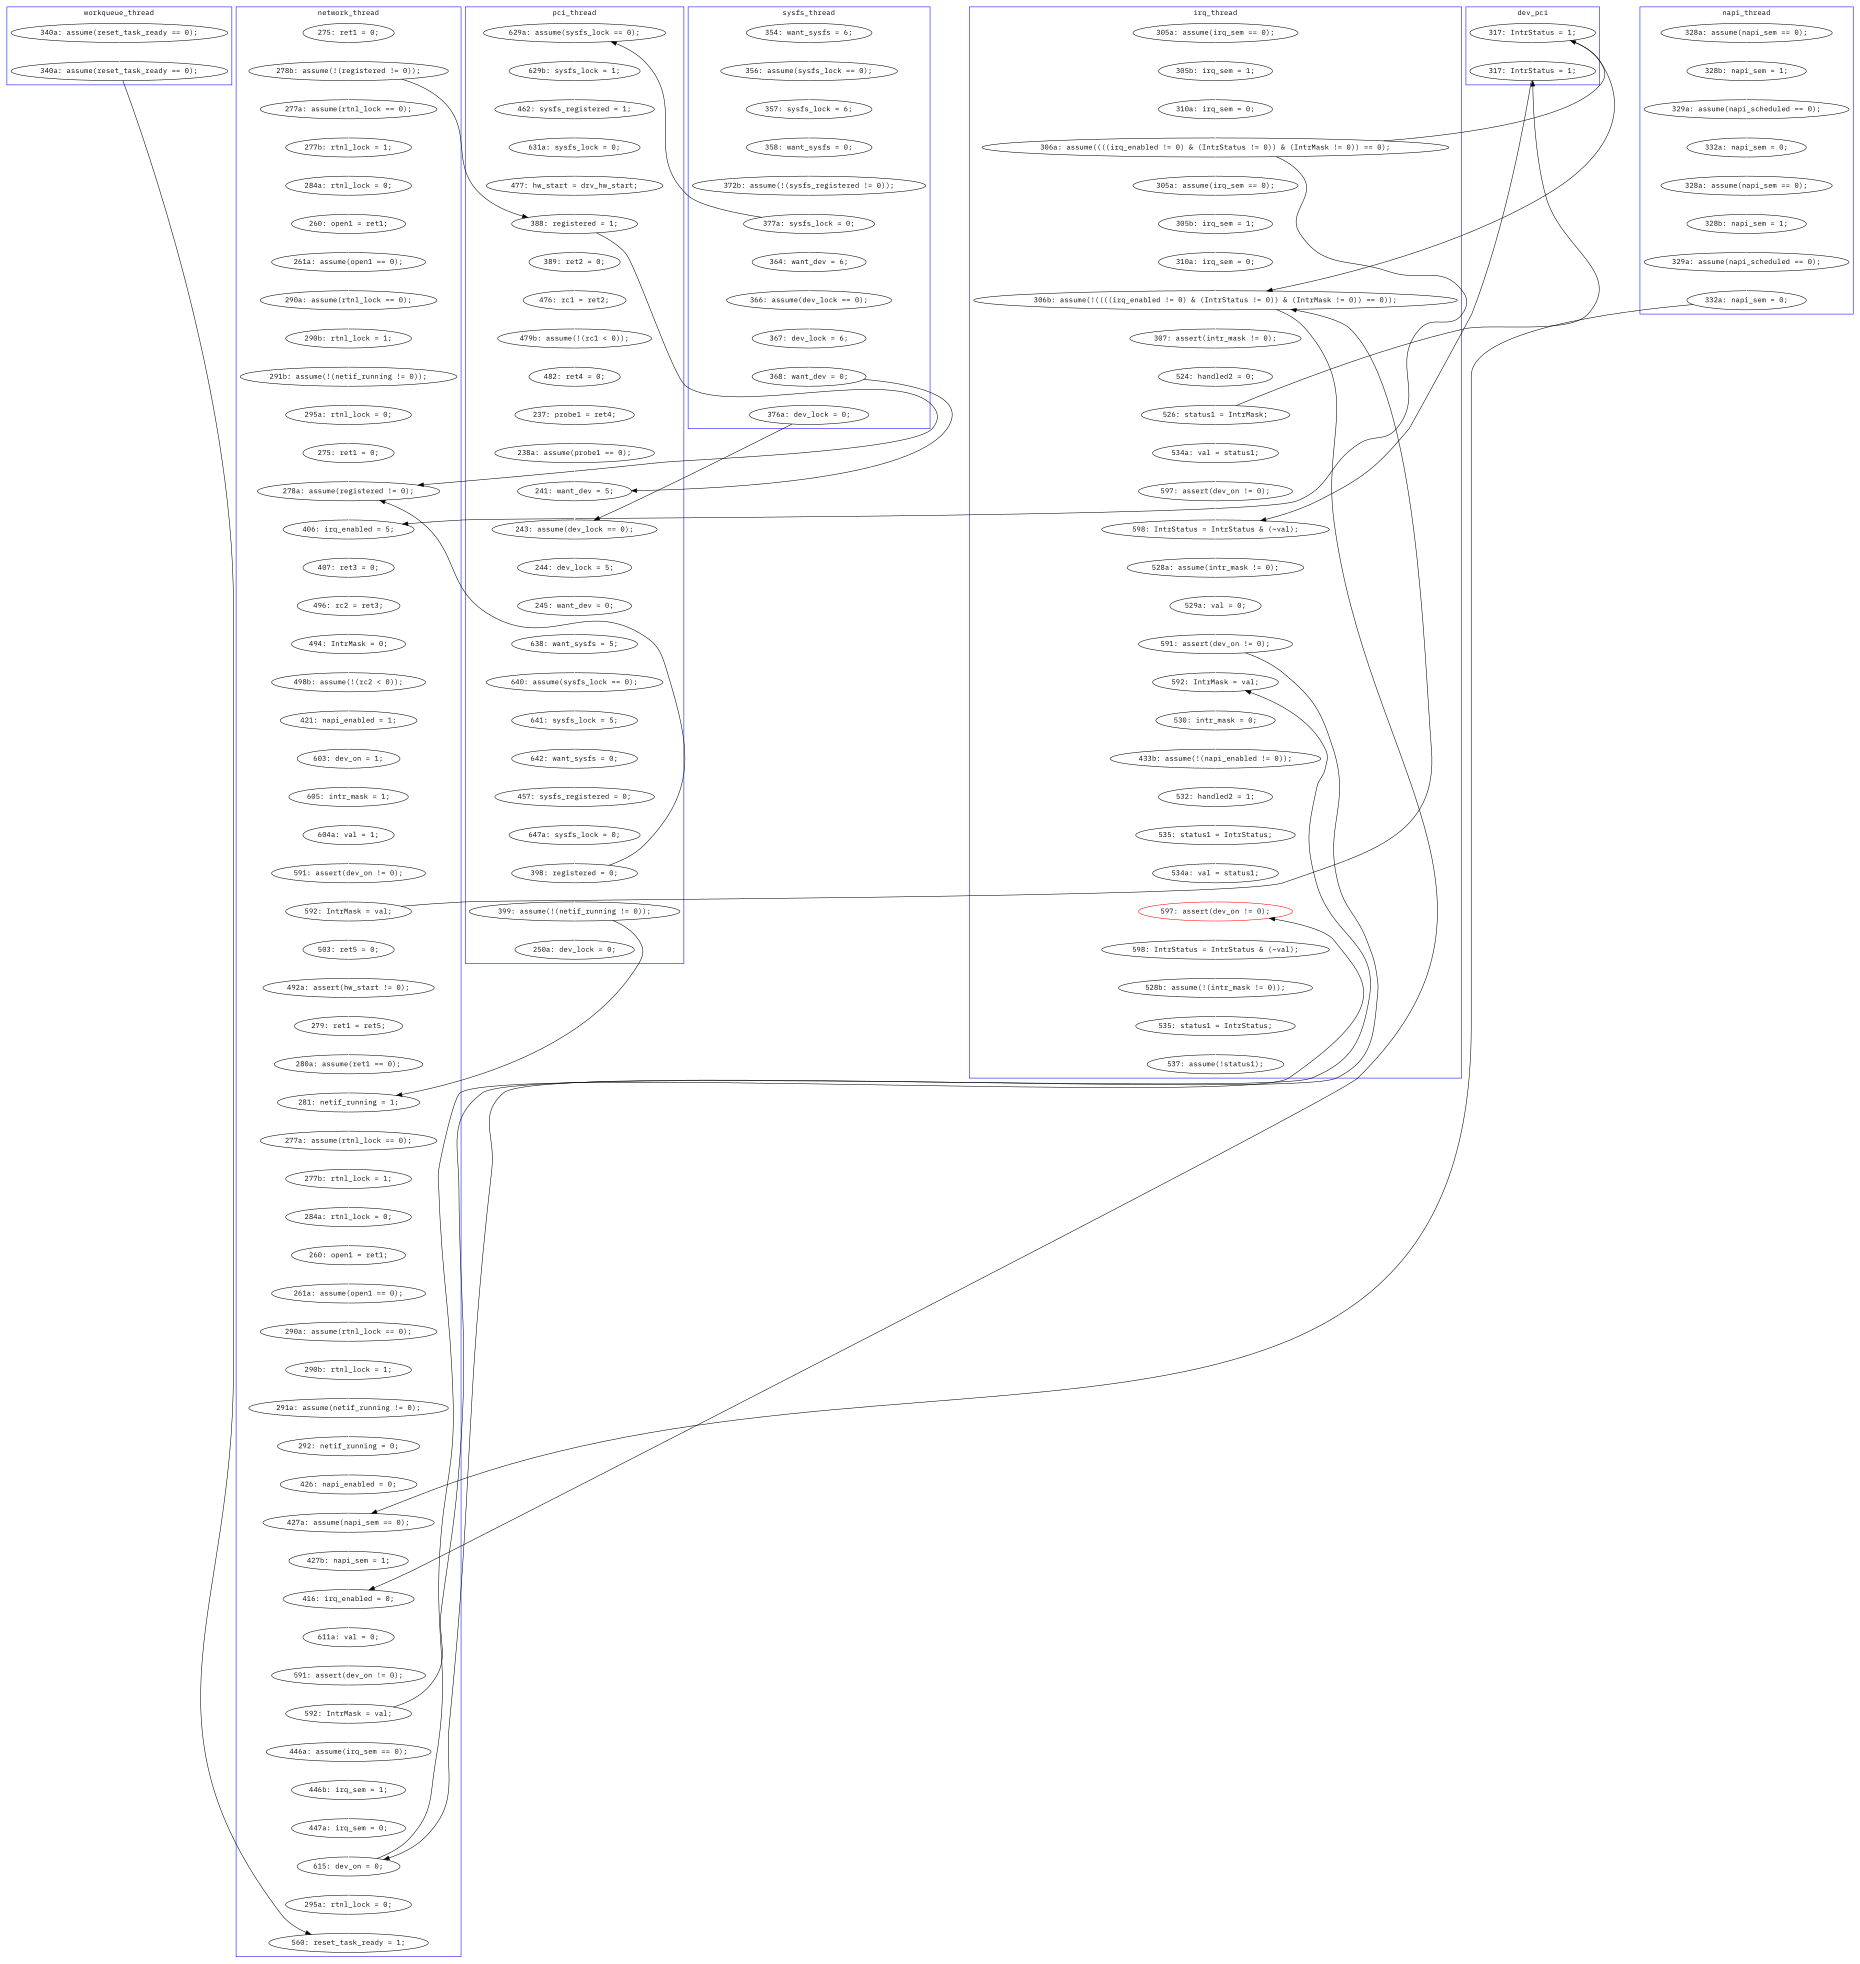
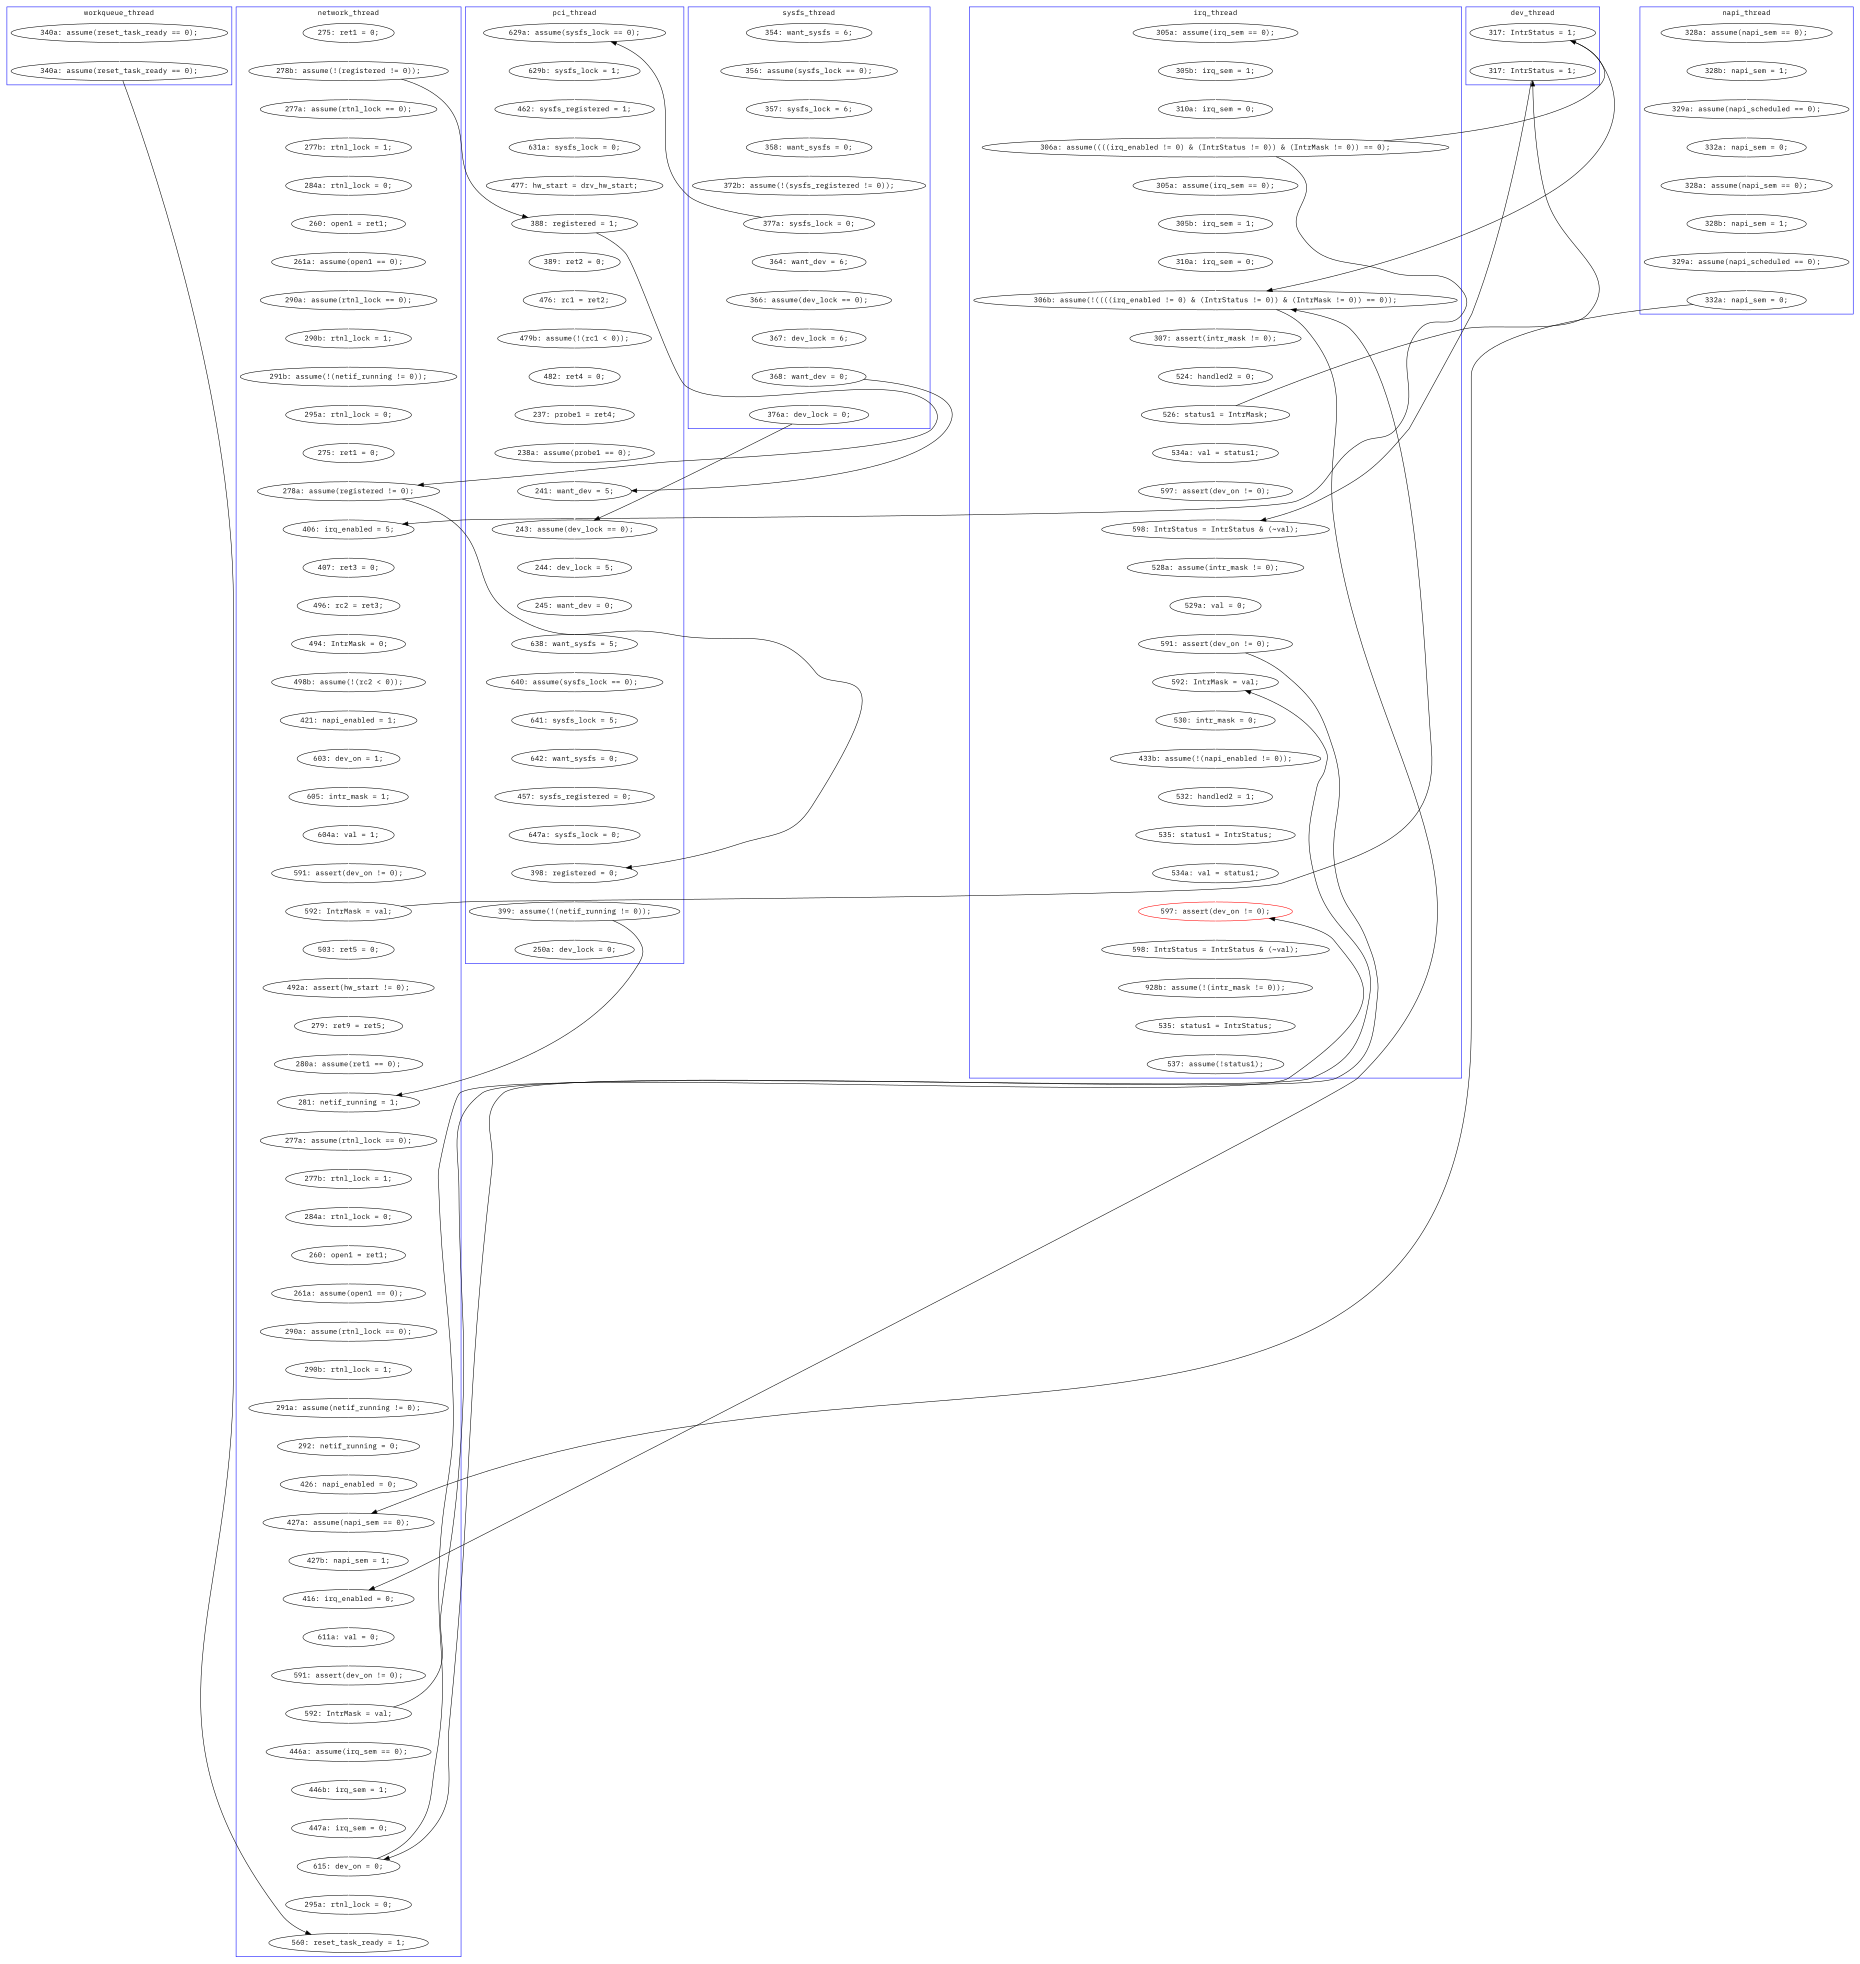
  digraph {
    fontname="IBM Plex Mono"
    node [fontname="IBM Plex Mono"]
    edge [color=white fontname="IBM Plex Mono" style=solid]
    n1 [label="328b: napi_sem = 1;"]
    n2 [label="329a: assume(napi_scheduled == 0);"]
    n3 [label="328a: assume(napi_sem == 0);"]
    n4 [label="328b: napi_sem = 1;"]
    n5 [label="332a: napi_sem = 0;"]
    n6 [label="332a: napi_sem = 0;"]
    n7 [label="328a: assume(napi_sem == 0);"]
    n8 [label="329a: assume(napi_scheduled == 0);"]
    n9 [label="340a: assume(reset_task_ready == 0);"]
    n10 [label="340a: assume(reset_task_ready == 0);"]
    n11 [label="317: IntrStatus = 1;"]
    n12 [label="317: IntrStatus = 1;"]
    n13 [label="306a: assume((((irq_enabled != 0) & (IntrStatus != 0)) & (IntrMask != 0)) == 0);"]
-   n14 [label="528b: assume(!(intr_mask != 0));"]
+   n14 [label="928b: assume(!(intr_mask != 0));"]
    n15 [label="535: status1 = IntrStatus;"]
    n16 [label="310a: irq_sem = 0;"]
    n17 [label="306b: assume(!((((irq_enabled != 0) & (IntrStatus != 0)) & (IntrMask != 0)) == 0));"]
    n18 [label="532: handled2 = 1;"]
    n19 [label="535: status1 = IntrStatus;"]
    n20 [label="597: assert(dev_on != 0);"]
    n21 [label="598: IntrStatus = IntrStatus & (~val);"]
    n22 [label="534a: val = status1;"]
    n23 [label="530: intr_mask = 0;"]
    n24 [label="433b: assume(!(napi_enabled != 0));"]
    n25 [label="591: assert(dev_on != 0);"]
    n26 [label="592: IntrMask = val;"]
    n27 [label="526: status1 = IntrMask;"]
    n28 [label="528a: assume(intr_mask != 0);"]
    n29 [label="305a: assume(irq_sem == 0);"]
    n30 [label="534a: val = status1;"]
    n31 [label="305b: irq_sem = 1;"]
    n32 [label="598: IntrStatus = IntrStatus & (~val);"]
    n33 [label="310a: irq_sem = 0;"]
    n34 [label="537: assume(!status1);"]
    n35 [label="305b: irq_sem = 1;"]
    n36 [color=red label="597: assert(dev_on != 0);"]
    n37 [label="529a: val = 0;"]
    n38 [label="307: assert(intr_mask != 0);"]
    n39 [label="524: handled2 = 0;"]
    n40 [label="305a: assume(irq_sem == 0);"]
    n41 [label="376a: dev_lock = 0;"]
    n42 [label="356: assume(sysfs_lock == 0);"]
    n43 [label="357: sysfs_lock = 6;"]
    n44 [label="358: want_sysfs = 0;"]
    n45 [label="372b: assume(!(sysfs_registered != 0));"]
    n46 [label="368: want_dev = 0;"]
    n47 [label="377a: sysfs_lock = 0;"]
    n48 [label="364: want_dev = 6;"]
    n49 [label="354: want_sysfs = 6;"]
    n50 [label="366: assume(dev_lock == 0);"]
    n51 [label="367: dev_lock = 6;"]
    n52 [label="457: sysfs_registered = 0;"]
    n53 [label="647a: sysfs_lock = 0;"]
    n54 [label="642: want_sysfs = 0;"]
    n55 [label="243: assume(dev_lock == 0);"]
    n56 [label="245: want_dev = 0;"]
    n57 [label="638: want_sysfs = 5;"]
    n58 [label="388: registered = 1;"]
    n59 [label="389: ret2 = 0;"]
    n60 [label="476: rc1 = ret2;"]
    n61 [label="241: want_dev = 5;"]
    n62 [label="479b: assume(!(rc1 < 0));"]
    n63 [label="237: probe1 = ret4;"]
    n64 [label="238a: assume(probe1 == 0);"]
    n65 [label="640: assume(sysfs_lock == 0);"]
    n66 [label="641: sysfs_lock = 5;"]
    n67 [label="399: assume(!(netif_running != 0));"]
    n68 [label="250a: dev_lock = 0;"]
    n69 [label="482: ret4 = 0;"]
    n70 [label="477: hw_start = drv_hw_start;"]
    n71 [label="629b: sysfs_lock = 1;"]
    n72 [label="462: sysfs_registered = 1;"]
    n73 [label="244: dev_lock = 5;"]
    n74 [label="398: registered = 0;"]
    n75 [label="629a: assume(sysfs_lock == 0);"]
    n76 [label="631a: sysfs_lock = 0;"]
    n77 [label="275: ret1 = 0;"]
    n78 [label="278a: assume(registered != 0);"]
    n79 [label="503: ret5 = 0;"]
    n80 [label="492a: assert(hw_start != 0);"]
    n81 [label="427a: assume(napi_sem == 0);"]
    n82 [label="427b: napi_sem = 1;"]
    n83 [label="591: assert(dev_on != 0);"]
    n84 [label="592: IntrMask = val;"]
    n85 [label="278b: assume(!(registered != 0));"]
    n86 [label="591: assert(dev_on != 0);"]
    n87 [label="592: IntrMask = val;"]
    n88 [label="446b: irq_sem = 1;"]
    n89 [label="447a: irq_sem = 0;"]
    n90 [label="615: dev_on = 0;"]
    n91 [label="295a: rtnl_lock = 0;"]
    n92 [label="260: open1 = ret1;"]
    n93 [label="261a: assume(open1 == 0);"]
    n94 [label="416: irq_enabled = 0;"]
-   n95 [label="279: ret1 = ret5;"]
+   n95 [label="279: ret9 = ret5;"]
    n96 [label="280a: assume(ret1 == 0);"]
    n97 [label="281: netif_running = 1;"]
    n98 [label="494: IntrMask = 0;"]
    n99 [label="498b: assume(!(rc2 < 0));"]
    n100 [label="611a: val = 0;"]
    n101 [label="560: reset_task_ready = 1;"]
    n102 [label="421: napi_enabled = 1;"]
    n103 [label="603: dev_on = 1;"]
    n104 [label="605: intr_mask = 1;"]
    n105 [label="292: netif_running = 0;"]
    n106 [label="426: napi_enabled = 0;"]
    n107 [label="277a: assume(rtnl_lock == 0);"]
    n108 [label="277b: rtnl_lock = 1;"]
    n109 [label="446a: assume(irq_sem == 0);"]
    n110 [label="277b: rtnl_lock = 1;"]
    n111 [label="284a: rtnl_lock = 0;"]
    n112 [label="406: irq_enabled = 5;"]
    n113 [label="496: rc2 = ret3;"]
    n114 [label="260: open1 = ret1;"]
    n115 [label="277a: assume(rtnl_lock == 0);"]
    n116 [label="407: ret3 = 0;"]
    n117 [label="290b: rtnl_lock = 1;"]
    n118 [label="291a: assume(netif_running != 0);"]
    n119 [label="295a: rtnl_lock = 0;"]
    n120 [label="291b: assume(!(netif_running != 0));"]
    n121 [label="284a: rtnl_lock = 0;"]
    n122 [label="261a: assume(open1 == 0);"]
    n123 [label="290a: assume(rtnl_lock == 0);"]
    n124 [label="275: ret1 = 0;"]
    n125 [label="290a: assume(rtnl_lock == 0);"]
    n126 [label="290b: rtnl_lock = 1;"]
    n127 [label="604a: val = 1;"]
    subgraph cluster_1 {
      color=blue
      label=napi_thread
      n1
      n2
      n3
      n4
      n5
      n6
      n7
      n8
    }
    subgraph cluster_2 {
      color=blue
      label=workqueue_thread
      n9
      n10
    }
    subgraph cluster_3 {
      color=blue
-     label=dev_pci
+     label=dev_thread
      n11
      n12
    }
    subgraph cluster_4 {
      color=blue
      label=irq_thread
      n13
      n14
      n15
      n16
      n17
      n18
      n19
      n20
      n21
      n22
      n23
      n24
      n25
      n26
      n27
      n28
      n29
      n30
      n31
      n32
      n33
      n34
      n35
      n36
      n37
      n38
      n39
      n40
    }
    subgraph cluster_5 {
      color=blue
      label=sysfs_thread
      n41
      n42
      n43
      n44
      n45
      n46
      n47
      n48
      n49
      n50
      n51
    }
    subgraph cluster_6 {
      color=blue
      label=pci_thread
      n52
      n53
      n54
      n55
      n56
      n57
      n58
      n59
      n60
      n61
      n62
      n63
      n64
      n65
      n66
      n67
      n68
      n69
      n70
      n71
      n72
      n73
      n74
      n75
      n76
    }
    subgraph cluster_7 {
      color=blue
      label=network_thread
      n77
      n78
      n79
      n80
      n81
      n82
      n83
      n84
      n85
      n86
      n87
      n88
      n89
      n90
      n91
      n92
      n93
      n94
      n95
      n96
      n97
      n98
      n99
      n100
      n101
      n102
      n103
      n104
      n105
      n106
      n107
      n108
      n109
      n110
      n111
      n112
      n113
      n114
      n115
      n116
      n117
      n118
      n119
      n120
      n121
      n122
      n123
      n124
      n125
      n126
      n127
    }
    n1 -> n2
    n2 -> n5
    n3 -> n4
    n4 -> n8
    n5 -> n81 [color=black constraint=false]
    n6 -> n7
    n7 -> n1
    n8 -> n6
    n9 -> n10
    n10 -> n101 [color=black constraint=false]
    n11 -> n12
    n11 -> n17 [color=black constraint=false]
    n12 -> n21 [color=black constraint=false]
    n13 -> n11 [color=black constraint=false]
    n13 -> n29
    n13 -> n112 [color=black constraint=false]
    n14 -> n15
    n15 -> n34
    n16 -> n17
    n17 -> n38
    n17 -> n94 [color=black constraint=false]
    n18 -> n19
    n19 -> n30
    n20 -> n21
    n21 -> n28
    n22 -> n20
    n23 -> n24
    n24 -> n18
    n25 -> n26
    n25 -> n90 [color=black constraint=false]
    n26 -> n23
    n27 -> n12 [color=black constraint=false]
    n27 -> n22
    n28 -> n37
    n29 -> n31
    n30 -> n36
    n31 -> n16
    n32 -> n14
    n33 -> n13
    n35 -> n33
    n36 -> n32
    n37 -> n25
    n38 -> n39
    n39 -> n27
    n40 -> n35
    n41 -> n55 [color=black constraint=false]
    n42 -> n43
    n43 -> n44
    n44 -> n45
    n45 -> n47
    n46 -> n41
    n46 -> n61 [color=black constraint=false]
    n47 -> n48
    n47 -> n75 [color=black constraint=false]
    n48 -> n50
    n49 -> n42
    n50 -> n51
    n51 -> n46
    n52 -> n53
    n53 -> n74
    n54 -> n52
    n55 -> n73
    n56 -> n57
    n57 -> n65
    n58 -> n59
    n58 -> n78 [color=black constraint=false]
    n59 -> n60
    n60 -> n62
    n61 -> n55
    n62 -> n69
    n63 -> n64
    n64 -> n61
    n65 -> n66
    n66 -> n54
    n67 -> n68
    n67 -> n97 [color=black constraint=false]
    n69 -> n63
    n70 -> n58
    n71 -> n72
    n72 -> n76
    n73 -> n56
    n74 -> n67
    n75 -> n71
    n76 -> n70
    n77 -> n78
-   n74 -> n78 [color=black constraint=false]
+   n78 -> n74 [color=black constraint=false]
    n78 -> n112
    n79 -> n80
    n80 -> n95
    n81 -> n82
    n82 -> n94
    n83 -> n84
    n84 -> n26 [color=black constraint=false]
    n84 -> n109
    n85 -> n58 [color=black constraint=false]
    n85 -> n115
    n86 -> n87
    n87 -> n17 [color=black constraint=false]
    n87 -> n79
    n88 -> n89
    n89 -> n90
    n90 -> n36 [color=black constraint=false]
    n90 -> n91
    n91 -> n101
    n92 -> n93
    n93 -> n123
    n94 -> n100
    n95 -> n96
    n96 -> n97
    n97 -> n107
    n98 -> n99
    n99 -> n102
    n100 -> n83
    n102 -> n103
    n103 -> n104
    n104 -> n127
    n105 -> n106
    n106 -> n81
    n107 -> n108
    n108 -> n121
    n109 -> n88
    n110 -> n111
    n111 -> n114
    n112 -> n116
    n113 -> n98
    n114 -> n122
    n115 -> n110
    n116 -> n113
    n117 -> n118
    n118 -> n105
    n119 -> n77
    n120 -> n119
    n121 -> n92
    n122 -> n125
    n123 -> n117
    n124 -> n85
    n125 -> n126
    n126 -> n120
    n127 -> n86
  }
